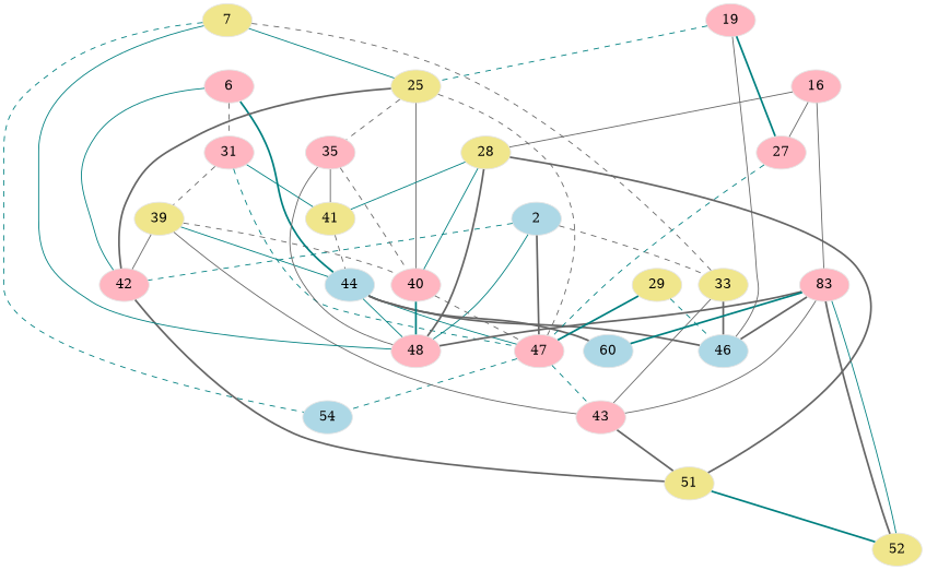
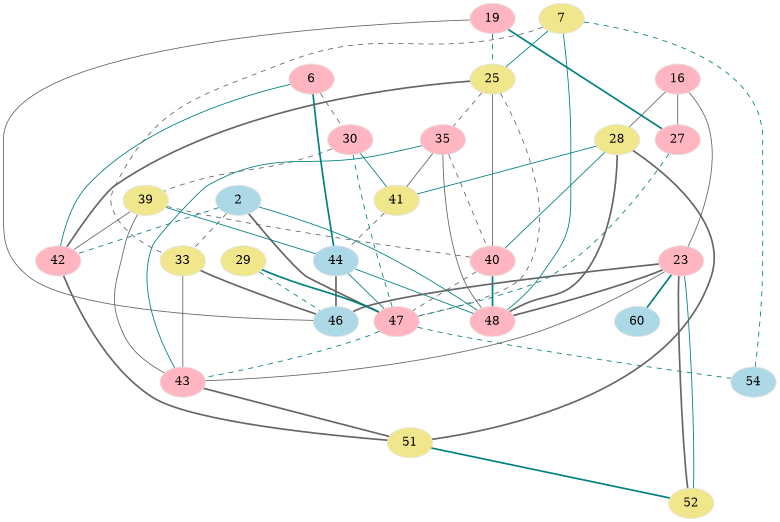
  graph {
    node [color=gray90 fillcolor=lightpink style=filled]
    edge [color=gray40 style=solid]
    2 [fillcolor=lightblue]
    33 [fillcolor=khaki]
    42
    47 [super="+34+43"]
    48 [super="+13+30"]
    46 [fillcolor=lightblue super="+45+26"]
    n7 [label=43 super="+37+38"]
    51 [fillcolor=khaki]
    54 [fillcolor=lightblue]
-   31 [super="+1"]
+   31 [super="+1" label=30]
    41 [fillcolor=khaki super="+3"]
    39 [fillcolor=khaki super="+12+22"]
    6
    44 [fillcolor=lightblue super="+9+15"]
    n15 [fillcolor=lightblue label=60]
    25 [fillcolor=khaki super="+20"]
    35
    40 [super="+8+36"]
    7 [fillcolor=khaki]
    16
-   23 [label=83]
+   23
    27
    28 [fillcolor=khaki]
    52 [fillcolor=khaki]
    19 [super="+17"]
    29 [fillcolor=khaki]
    2 -- 33 [style=dashed]
    2 -- 42 [color=teal style=dashed]
    2 -- 47 [style=bold]
    2 -- 48 [color=teal weight=2]
    33 -- 46 [style=bold]
    33 -- n7 [weight=2]
    42 -- 51 [style=bold]
    47 -- n7 [color=teal style=dashed weight=2]
    47 -- 54 [color=teal style=dashed]
    n7 -- 51 [style=bold]
    51 -- 52 [color=teal style=bold]
    31 -- 47 [color=teal style=dashed]
    31 -- 41 [color=teal]
    31 -- 39 [style=dashed]
    41 -- 44 [style=dashed]
    39 -- 42
    39 -- n7 [weight=2]
    39 -- 44 [color=teal]
    39 -- 40 [style=dashed weight=2]
    6 -- 42 [color=teal]
    6 -- 31 [style=dashed weight=2]
    6 -- 44 [color=teal style=bold]
    44 -- 47 [color=teal weight=2]
    44 -- 48 [color=teal]
    44 -- 46 [style=bold weight=3]
-   44 -- n15 [style=bold]
    25 -- 42 [style=bold]
    25 -- 47 [style=dashed weight=2]
    25 -- 35 [style=dashed]
    25 -- 40
    35 -- 48 [weight=2]
+   35 -- n7 [color=teal weight=2]
    35 -- 41
    35 -- 40 [style=dashed]
    40 -- 47 [style=dashed weight=2]
    40 -- 48 [color=teal style=bold weight=4]
    7 -- 33 [style=dashed]
    7 -- 48 [color=teal]
    7 -- 54 [color=teal style=dashed]
    7 -- 25 [color=teal]
    16 -- 23
    16 -- 27
    16 -- 28
    23 -- 48 [style=bold]
    23 -- 46 [style=bold weight=3]
    23 -- n7
    23 -- n15 [color=teal style=bold]
    23 -- 52 [style=bold]
    23 -- 52 [color=teal]
    27 -- 47 [color=teal style=dashed]
    28 -- 48 [style=bold weight=2]
    28 -- 51 [style=bold]
    28 -- 41 [color=teal]
    28 -- 40 [color=teal]
    19 -- 46
    19 -- 25 [color=teal style=dashed]
    19 -- 27 [color=teal style=bold]
    29 -- 47 [color=teal style=bold weight=2]
    29 -- 46 [color=teal style=dashed]
  }
